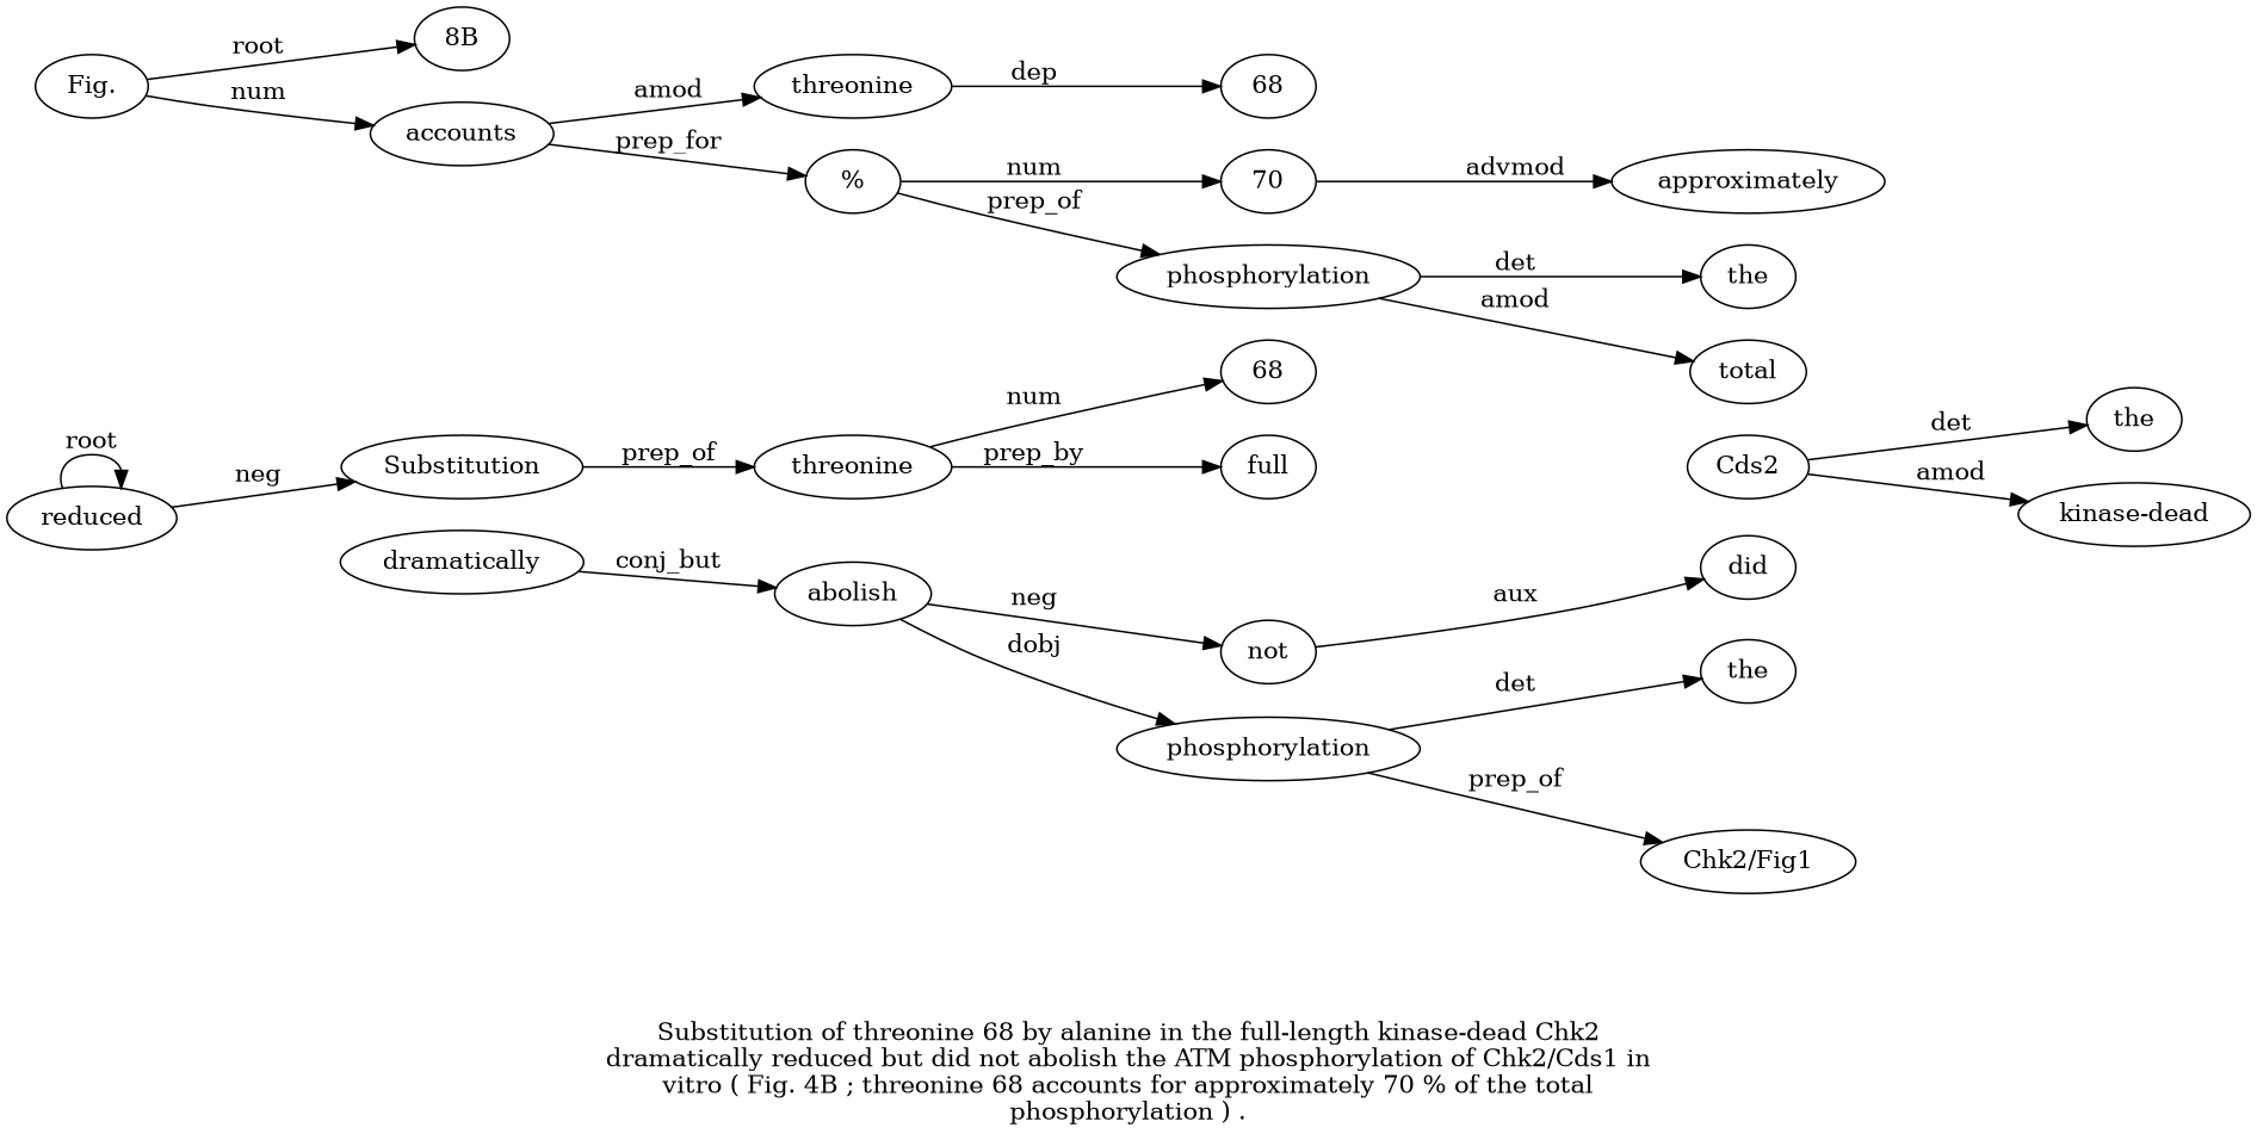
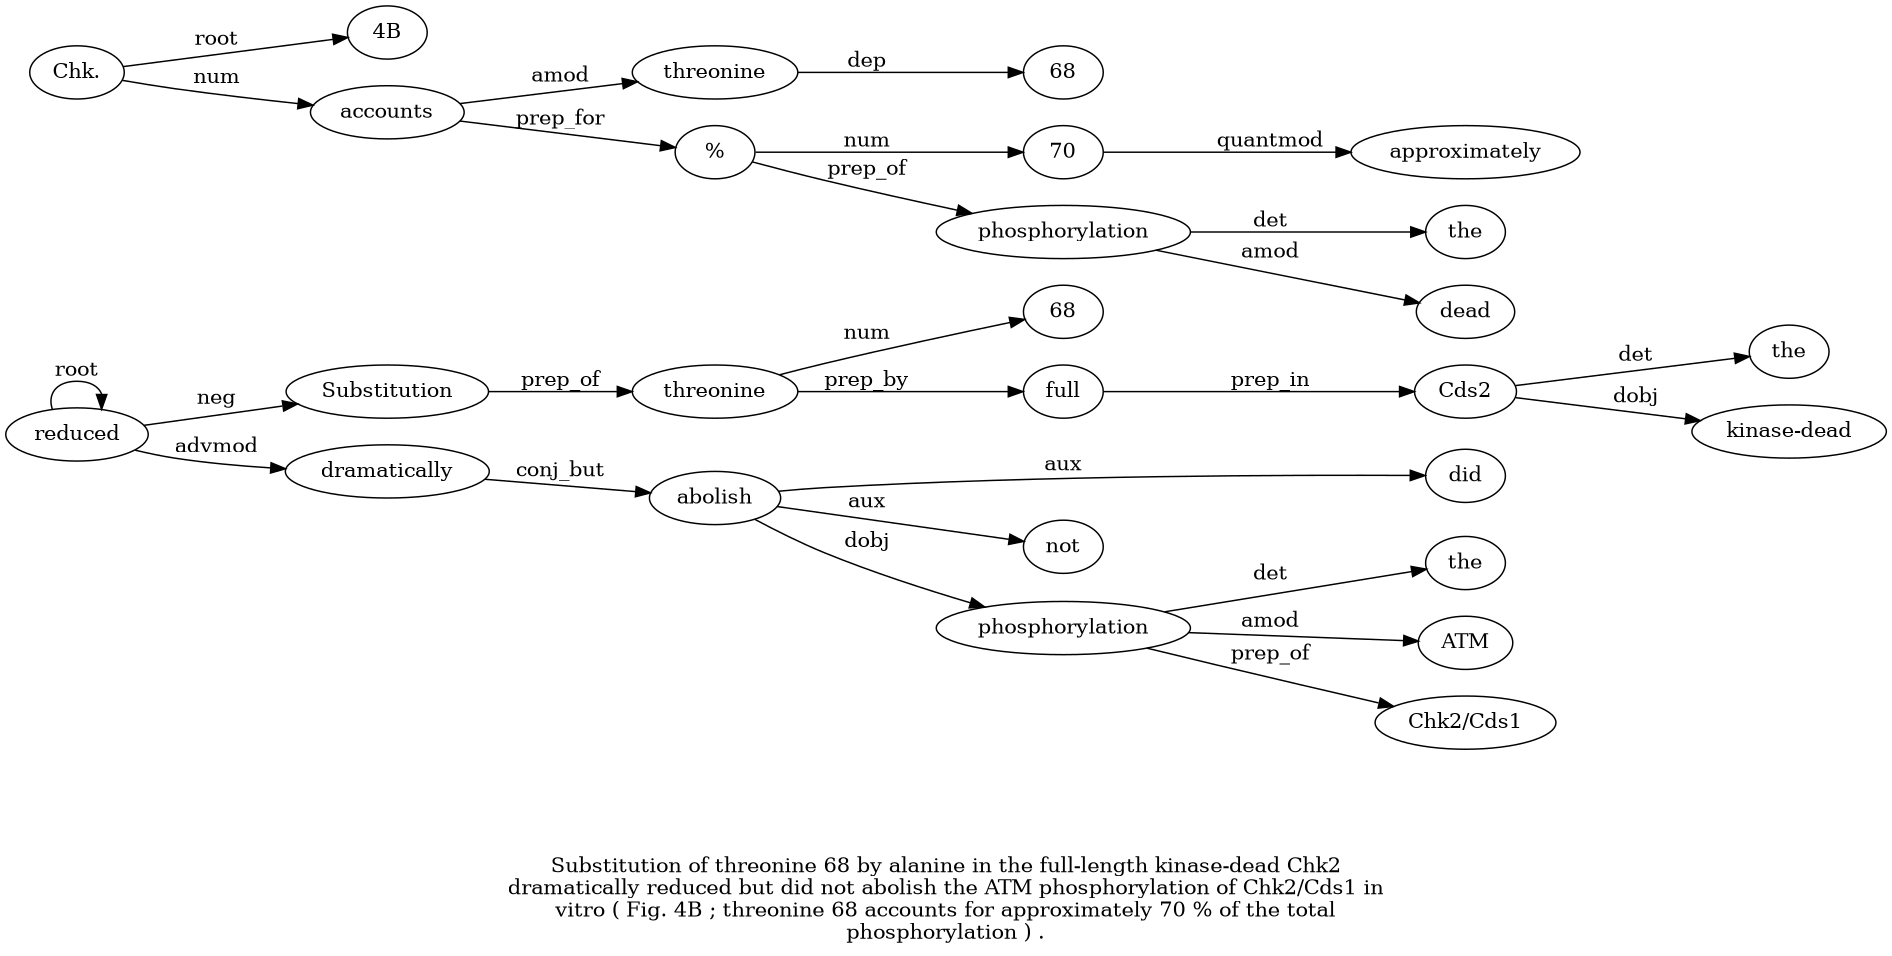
  digraph {
    label="Substitution of threonine 68 by alanine in the full-length kinase-dead Chk2\ndramatically reduced but did not abolish the ATM phosphorylation of Chk2/Cds1 in\nvitro ( Fig. 4B ; threonine 68 accounts for approximately 70 % of the total\nphosphorylation ) ."
    rankdir=LR
    node [fillcolor=white style=filled]
    n1 [label=reduced]
    n2 [label=Substitution]
    n3 [label=dramatically]
    n4 [label=threonine]
    n5 [label=abolish]
    n6 [label=did]
    n7 [label=not]
    n8 [label=phosphorylation]
    n9 [label=68]
    n10 [label=full]
    n11 [label=Cds2]
    n12 [label=the]
    n13 [label="kinase-dead"]
    n14 [label=the]
-   n16 [label="Chk2/Fig1"]
-   n17 [label="Fig."]
-   n18 [label="8B"]
+   n15 [label=ATM]
+   n16 [label="Chk2/Cds1"]
+   n17 [label="Chk."]
+   n18 [label="4B"]
    n19 [label=accounts]
    n20 [label=threonine]
    n21 [label="%"]
    n22 [label=68]
    n23 [label=70]
    n24 [label=phosphorylation]
    n25 [label=approximately]
    n26 [label=the]
-   n27 [label=total]
+   n27 [label=dead]
    n1 -> n1 [label=root]
    n1 -> n2 [label=neg]
+   n1 -> n3 [label=advmod]
    n2 -> n4 [label=prep_of]
    n3 -> n5 [label=conj_but]
    n4 -> n9 [label=num]
    n4 -> n10 [label=prep_by]
-   n7 -> n6 [label=aux]
-   n5 -> n7 [label=neg]
+   n5 -> n6 [label=aux]
+   n5 -> n7 [label=aux]
    n5 -> n8 [label=dobj]
    n8 -> n14 [label=det]
+   n8 -> n15 [label=amod]
    n8 -> n16 [label=prep_of]
+   n10 -> n11 [label=prep_in]
    n11 -> n12 [label=det]
-   n11 -> n13 [label=amod]
+   n11 -> n13 [label=dobj]
    n17 -> n18 [label=root]
    n17 -> n19 [label=num]
    n19 -> n20 [label=amod]
    n19 -> n21 [label=prep_for]
    n20 -> n22 [label=dep]
    n21 -> n23 [label=num]
    n21 -> n24 [label=prep_of]
-   n23 -> n25 [label=advmod]
+   n23 -> n25 [label=quantmod]
    n24 -> n26 [label=det]
    n24 -> n27 [label=amod]
  }
